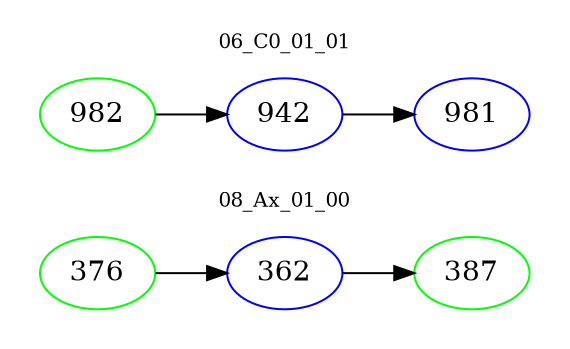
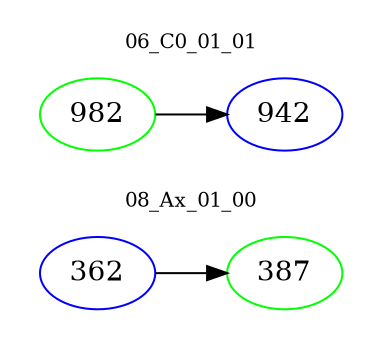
  digraph {
    rankdir=LR
    node [color=green]
    edge [color=black]
-   n1 [label=376]
    n2 [color=blue label=362]
    n3 [label=387]
    n4 [label=982]
    n5 [color=blue label=942]
-   n6 [color=blue label=981]
    subgraph cluster_1 {
      color=white
      fontsize=10
      label="08_Ax_01_00"
-     n1
      n2
      n3
    }
    subgraph cluster_2 {
      color=white
      fontsize=10
      label="06_C0_01_01"
      n4
      n5
-     n6
    }
-   n1 -> n2
    n2 -> n3
    n4 -> n5
-   n5 -> n6
  }
